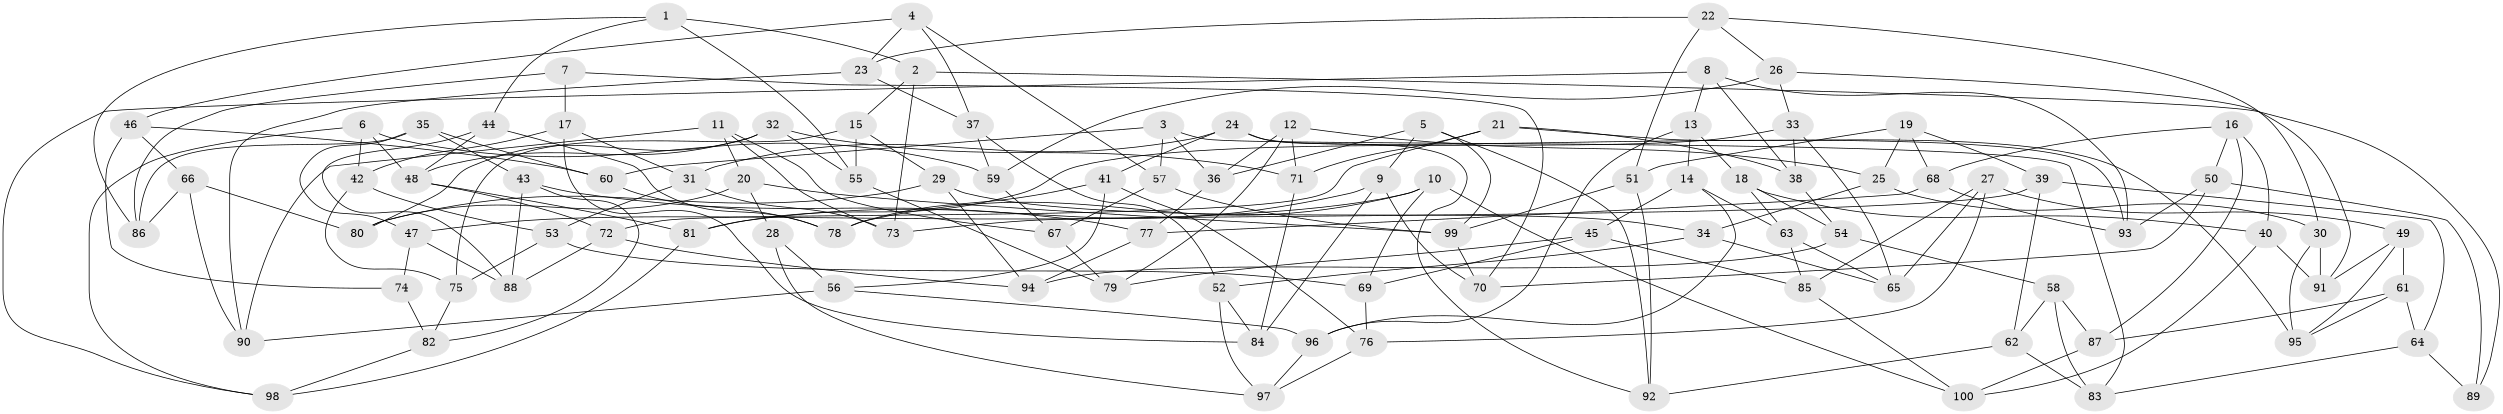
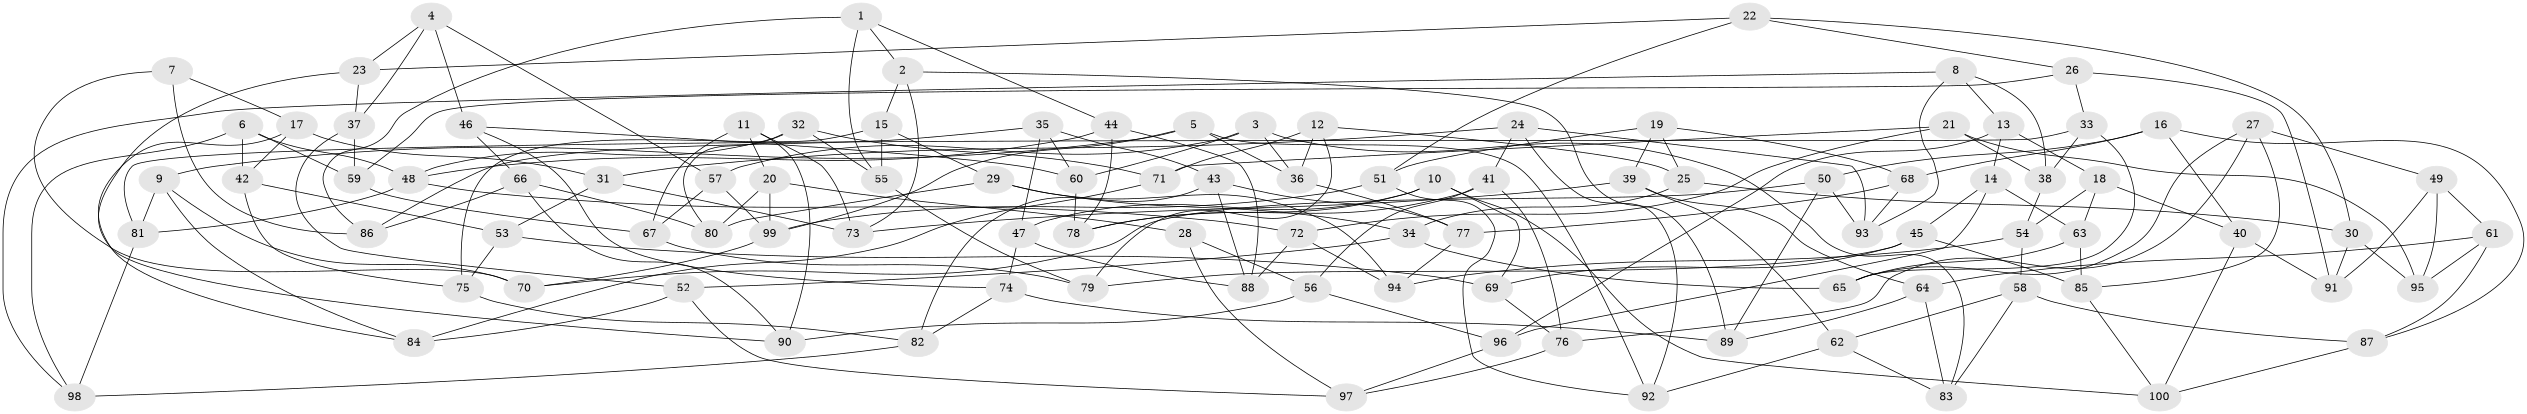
  graph {
    node [color=gray90 style=filled]
    1
    2
    44
    55
    86
    15
    73
    89
    48
    78
    88
    79
    29
    75
    3
    36
    57
    60
    83
    77
    99
    67
    4
    23
    37
    46
    90
    59
    52
    66
    74
    5
    9
    92
    70
    81
    84
    6
    42
    98
    53
    72
    7
    17
    31
    94
    8
    13
    38
    93
    14
    18
    96
    54
    10
    47
    69
    100
    76
    11
    20
    28
    80
    12
    25
    71
    30
    34
    45
    63
    40
    97
    85
    65
    82
    16
    50
    68
    87
    91
    58
    19
    39
    51
    62
    64
    56
    21
    95
    22
    26
    33
    24
    41
    27
    49
    61
    32
    35
    43
    1 -- 2
    1 -- 44
    1 -- 55
    1 -- 86
    2 -- 15
    2 -- 73
    2 -- 89
    44 -- 48
    44 -- 78
    44 -- 88
    55 -- 79
    15 -- 55
    15 -- 29
    15 -- 75
    48 -- 81
    48 -- 72
    29 -- 94
    29 -- 80
    29 -- 34
    75 -- 82
    3 -- 36
    3 -- 57
    3 -- 60
    3 -- 83
    36 -- 77
    57 -- 99
    57 -- 67
    60 -- 78
    77 -- 94
    99 -- 70
    67 -- 79
    4 -- 57
    4 -- 23
    4 -- 37
    4 -- 46
    23 -- 37
    23 -- 90
    37 -- 59
    37 -- 52
    46 -- 60
    46 -- 66
    46 -- 74
    59 -- 67
    52 -- 84
    52 -- 97
    66 -- 86
    66 -- 90
    66 -- 80
+   74 -- 89
    74 -- 82
    5 -- 36
    5 -- 99
    5 -- 9
    5 -- 92
    9 -- 70
    9 -- 81
    9 -- 84
    81 -- 98
    6 -- 48
    6 -- 59
    6 -- 42
    6 -- 98
    42 -- 75
    42 -- 53
    53 -- 75
    53 -- 69
    72 -- 88
    72 -- 94
    7 -- 86
    7 -- 70
    7 -- 17
    17 -- 84
    17 -- 42
    17 -- 31
    31 -- 73
    31 -- 53
    8 -- 98
    8 -- 13
    8 -- 38
    8 -- 93
    13 -- 14
    13 -- 18
    13 -- 96
    38 -- 54
    14 -- 96
    14 -- 45
    14 -- 63
    18 -- 54
    18 -- 63
    18 -- 40
    96 -- 97
    54 -- 94
    54 -- 58
    10 -- 78
    10 -- 47
    10 -- 69
    10 -- 100
    47 -- 88
    47 -- 74
    69 -- 76
    76 -- 97
    11 -- 73
    11 -- 67
    11 -- 90
    11 -- 20
    20 -- 99
    20 -- 28
    20 -- 80
    28 -- 97
    28 -- 56
    12 -- 79
    12 -- 36
    12 -- 25
    12 -- 71
    25 -- 30
    25 -- 34
    71 -- 84
    30 -- 91
    30 -- 95
    34 -- 52
    34 -- 65
    45 -- 79
    45 -- 69
    45 -- 85
    63 -- 85
    63 -- 65
    40 -- 100
    40 -- 91
    85 -- 100
    82 -- 98
    16 -- 40
    16 -- 50
    16 -- 68
    16 -- 87
    50 -- 89
    50 -- 70
    50 -- 93
    68 -- 77
    68 -- 93
    87 -- 100
    58 -- 83
    58 -- 87
    58 -- 62
    19 -- 25
    19 -- 68
    19 -- 39
    19 -- 51
    39 -- 73
    39 -- 62
    39 -- 64
    51 -- 99
    51 -- 92
    62 -- 83
    62 -- 92
    64 -- 89
    64 -- 83
    56 -- 90
    56 -- 96
    21 -- 72
    21 -- 38
    21 -- 71
    21 -- 95
    22 -- 23
    22 -- 30
    22 -- 51
    22 -- 26
    26 -- 59
    26 -- 91
    26 -- 33
    33 -- 81
    33 -- 38
    33 -- 65
    24 -- 92
    24 -- 31
    24 -- 93
    24 -- 41
    41 -- 78
    41 -- 76
    41 -- 56
    27 -- 76
    27 -- 85
    27 -- 65
    27 -- 49
    49 -- 91
    49 -- 95
    49 -- 61
    61 -- 87
    61 -- 64
    61 -- 95
    32 -- 55
    32 -- 48
    32 -- 80
    32 -- 71
    35 -- 86
    35 -- 60
    35 -- 47
    35 -- 43
    43 -- 88
    43 -- 77
    43 -- 82
  }
